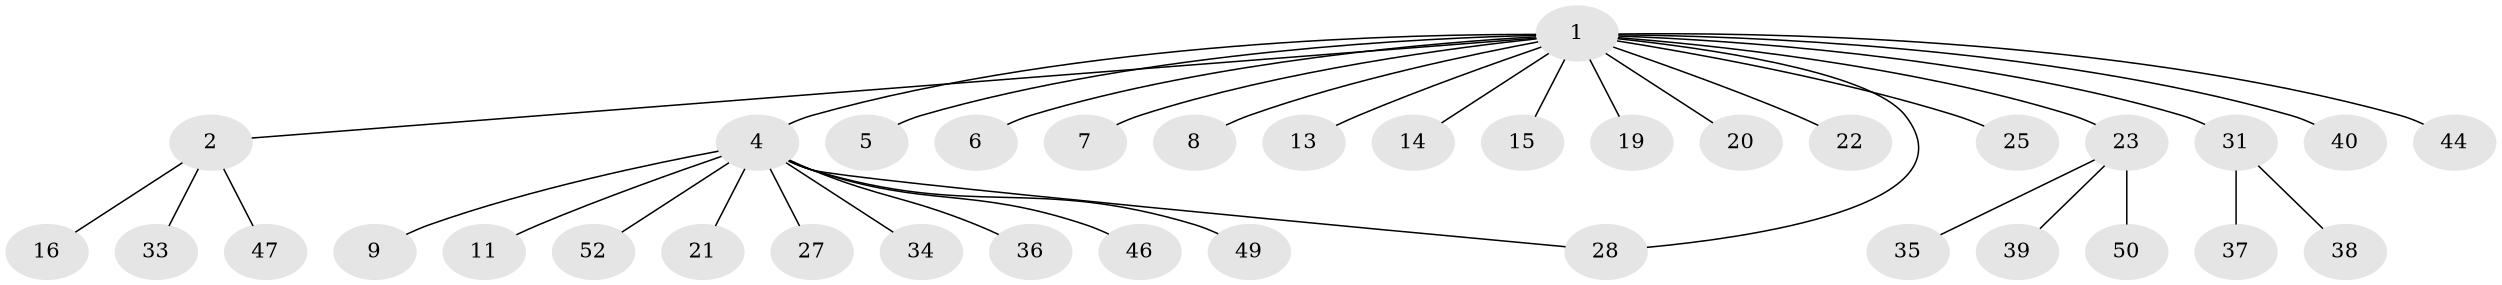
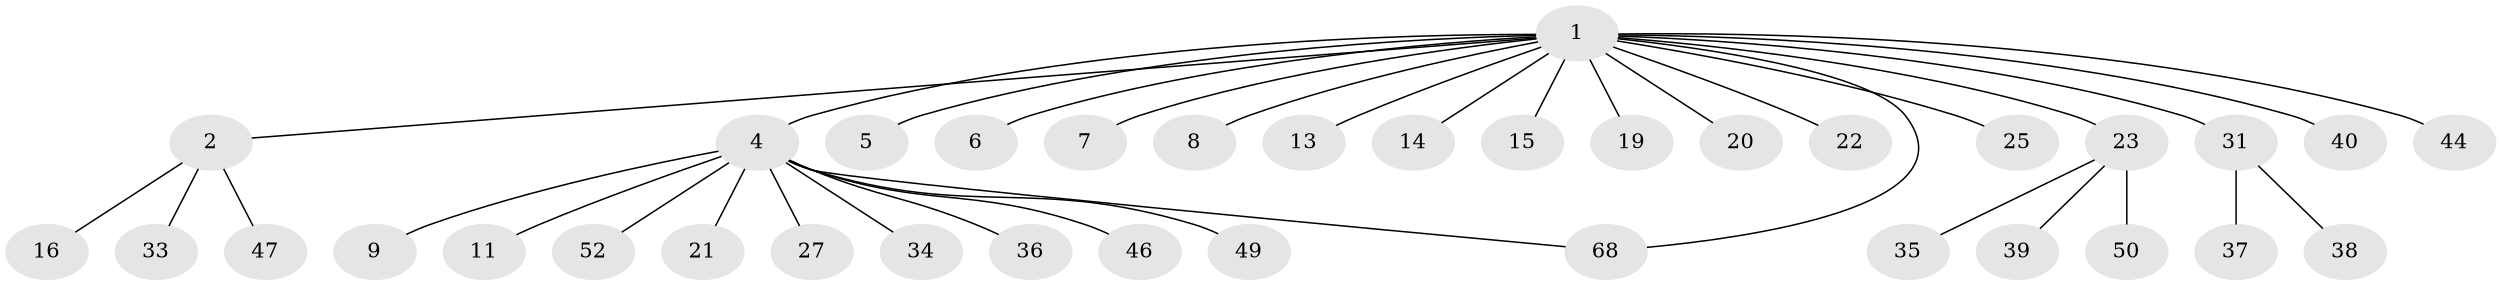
  graph {
    node [color=gray90 style=filled]
    1 [super="+3"]
    2 [super="+17"]
    4 [super="+24"]
    5
    6 [super="+10"]
    7
    8
    13
    14 [super="+45"]
    15 [super="+18"]
    19 [super="+29"]
    20
    22 [super="+30"]
    23 [super="+26"]
    25
-   28 [super="+48"]
+   28 [super="+48" label=68]
    31 [super="+32"]
    40
    44
    16
    33
    47
    9
    11
    n25 [label=52 super="+43"]
    21 [super="+42"]
    27
    34 [super="+41"]
    36
    46
    49
    35
    39
    50
    37
    38
    1 -- 2
    1 -- 4
    1 -- 5
    1 -- 6
    1 -- 7
    1 -- 8
    1 -- 13
    1 -- 14 [weight=2]
    1 -- 15
    1 -- 19
    1 -- 20
    1 -- 22 [weight=2]
    1 -- 23
    1 -- 25
    1 -- 28
    1 -- 31
    1 -- 40
    1 -- 44
    2 -- 16
    2 -- 33
    2 -- 47
    4 -- 28
    4 -- 9
    4 -- 11
    4 -- n25
    4 -- 21
    4 -- 27
    4 -- 34
    4 -- 36
    4 -- 46
    4 -- 49
    23 -- 35
    23 -- 39
    23 -- 50
    31 -- 37
    31 -- 38
  }
